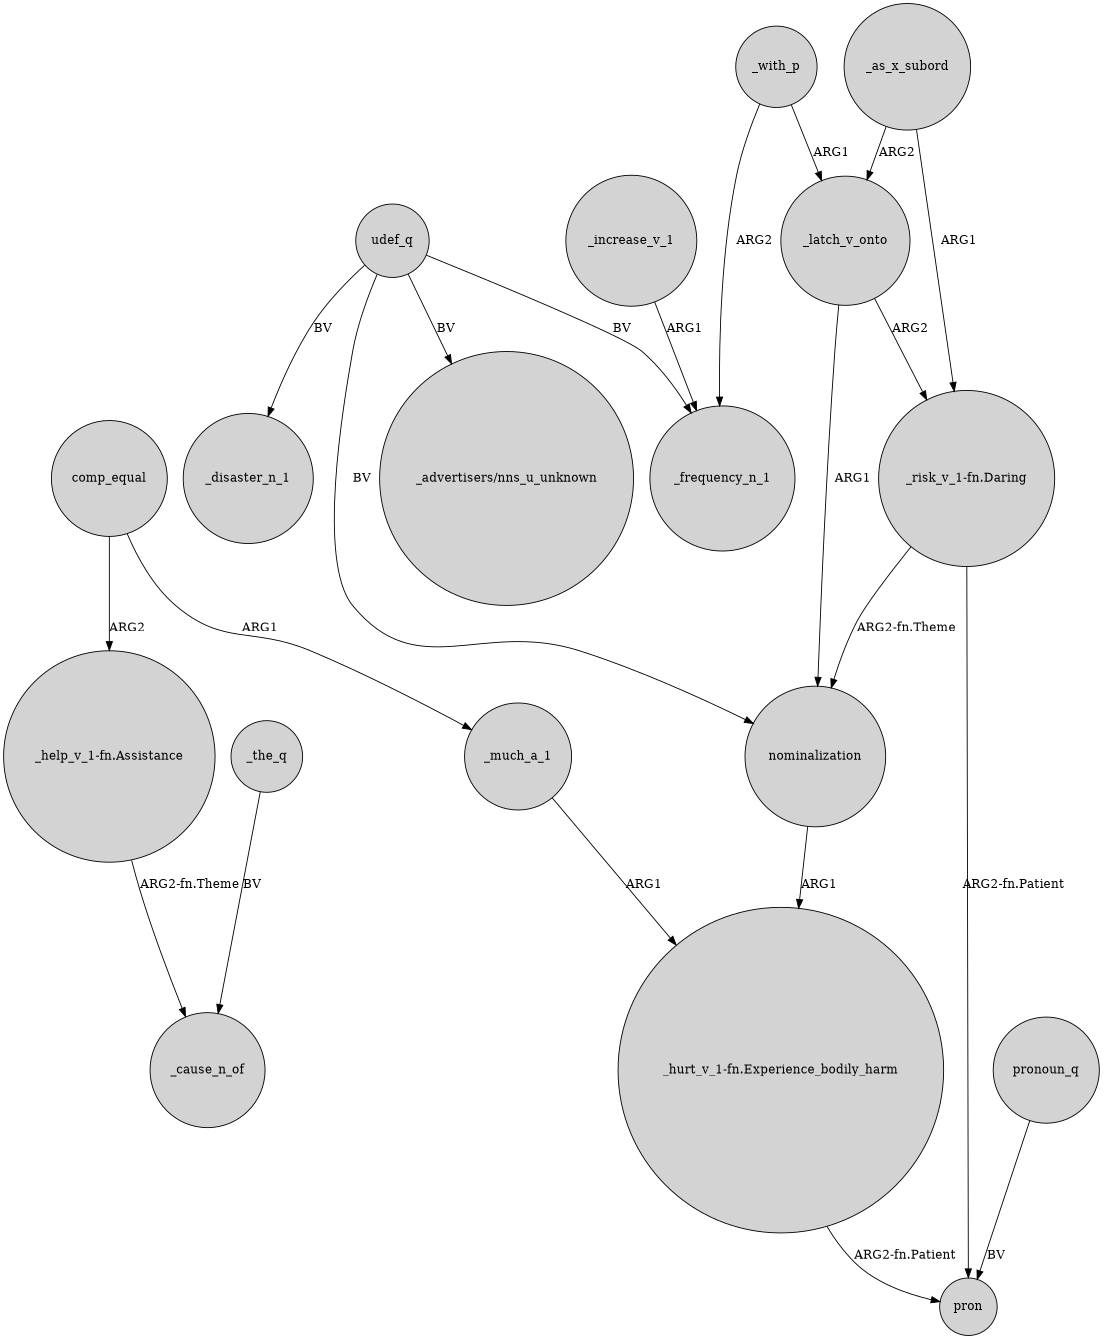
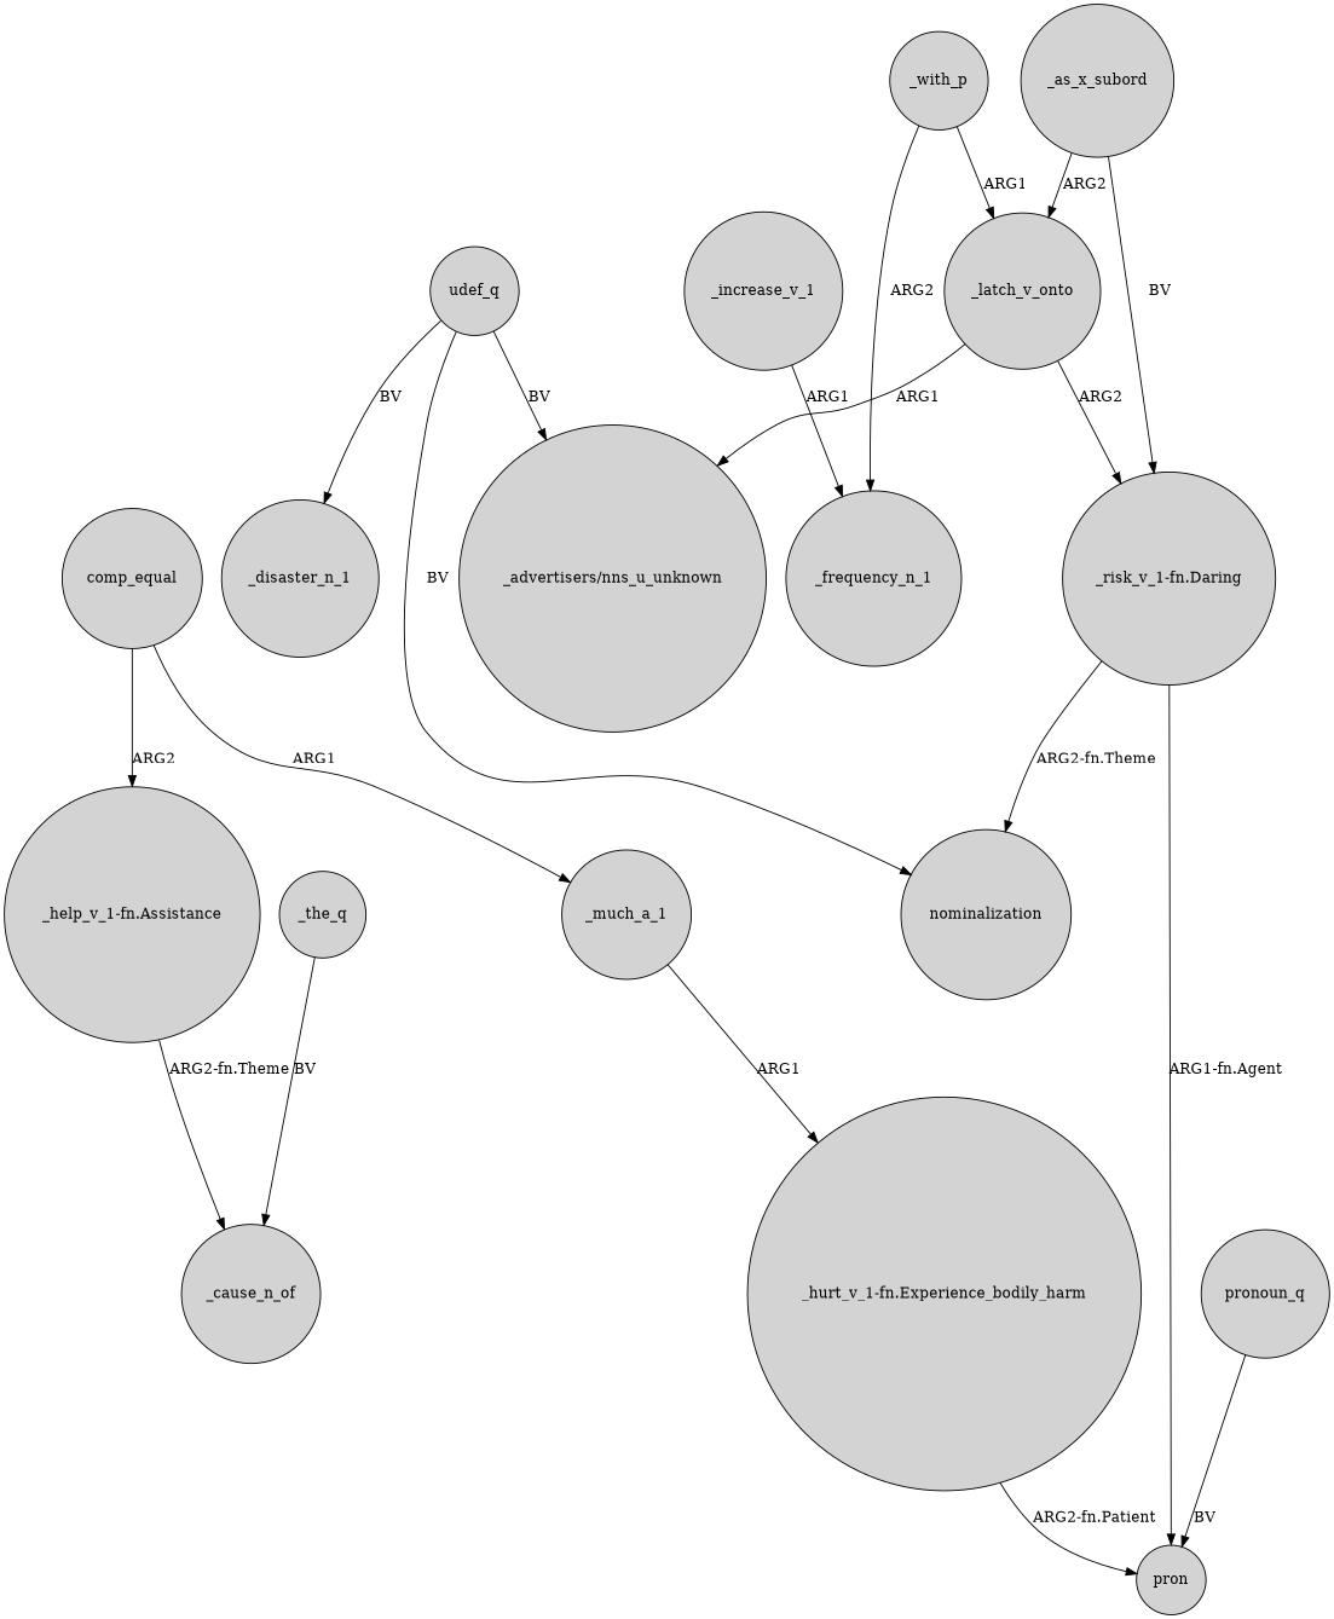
  digraph {
    node [shape=circle style=filled]
    _the_q
    _cause_n_of
    udef_q
    _disaster_n_1
    nominalization
    _frequency_n_1
    "_advertisers/nns_u_unknown"
    "_hurt_v_1-fn.Experience_bodily_harm"
    "_help_v_1-fn.Assistance"
    pron
    comp_equal
    _much_a_1
    _as_x_subord
    _latch_v_onto
    "_risk_v_1-fn.Daring"
    pronoun_q
    _with_p
    _increase_v_1
    _the_q -> _cause_n_of [label=BV]
    udef_q -> _disaster_n_1 [label=BV]
    udef_q -> nominalization [label=BV]
-   udef_q -> _frequency_n_1 [label=BV]
    udef_q -> "_advertisers/nns_u_unknown" [label=BV]
-   nominalization -> "_hurt_v_1-fn.Experience_bodily_harm" [label=ARG1]
    "_hurt_v_1-fn.Experience_bodily_harm" -> pron [label="ARG2-fn.Patient"]
    "_help_v_1-fn.Assistance" -> _cause_n_of [label="ARG2-fn.Theme"]
    comp_equal -> "_help_v_1-fn.Assistance" [label=ARG2]
    comp_equal -> _much_a_1 [label=ARG1]
    _much_a_1 -> "_hurt_v_1-fn.Experience_bodily_harm" [label=ARG1]
    _as_x_subord -> _latch_v_onto [label=ARG2]
-   _as_x_subord -> "_risk_v_1-fn.Daring" [label=ARG1]
-   _latch_v_onto -> nominalization [label=ARG1]
+   _as_x_subord -> "_risk_v_1-fn.Daring" [label=BV]
+   _latch_v_onto -> "_advertisers/nns_u_unknown" [label=ARG1]
    _latch_v_onto -> "_risk_v_1-fn.Daring" [label=ARG2]
    "_risk_v_1-fn.Daring" -> nominalization [label="ARG2-fn.Theme"]
-   "_risk_v_1-fn.Daring" -> pron [label="ARG2-fn.Patient"]
+   "_risk_v_1-fn.Daring" -> pron [label="ARG1-fn.Agent"]
    pronoun_q -> pron [label=BV]
    _with_p -> _frequency_n_1 [label=ARG2]
    _with_p -> _latch_v_onto [label=ARG1]
    _increase_v_1 -> _frequency_n_1 [label=ARG1]
  }
